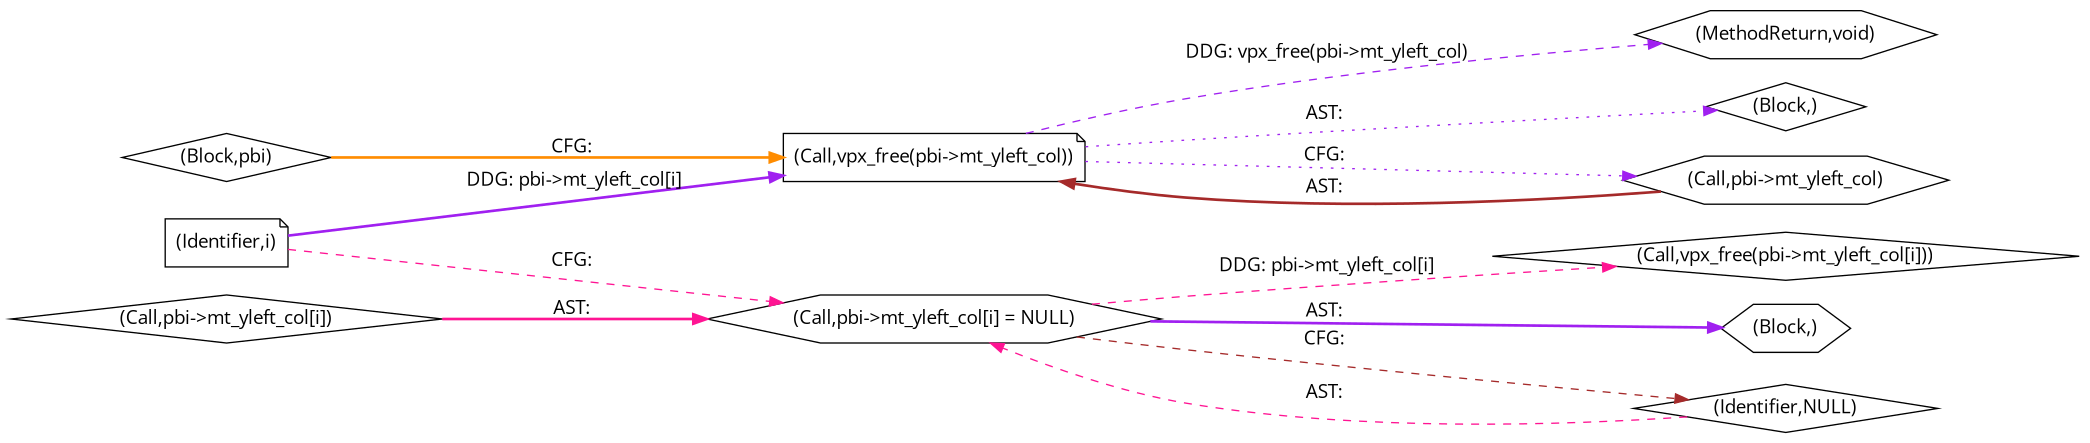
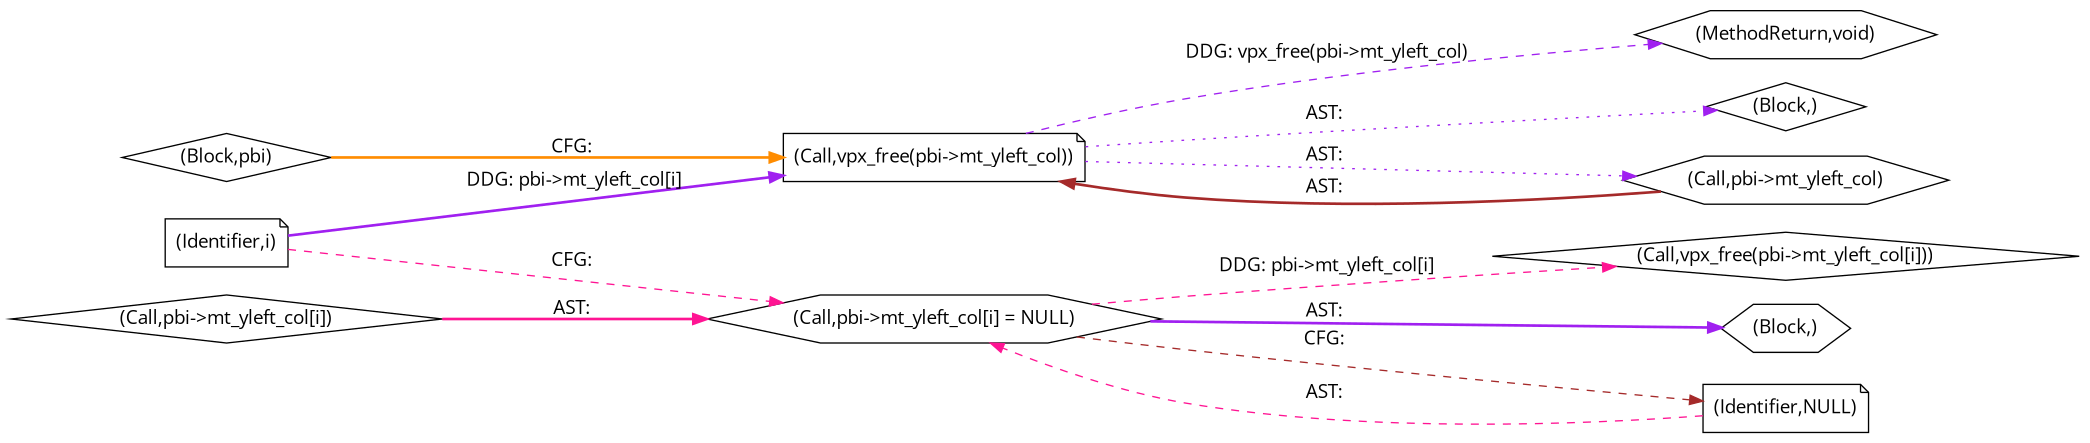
  digraph {
    fontname="Open Sans"
    rankdir=LR
    node [fontname="Open Sans" shape=hexagon]
    edge [color=purple fontname="Open Sans" style=dashed]
    n1 [label="(Call,vpx_free(pbi->mt_yleft_col))" shape=note]
    n2 [label="(MethodReturn,void)"]
    n3 [label="(Block,)" shape=diamond]
    n4 [label="(Call,pbi->mt_yleft_col)"]
    n5 [label="(Call,pbi->mt_yleft_col[i] = NULL)"]
    n6 [label="(Call,vpx_free(pbi->mt_yleft_col[i]))" shape=diamond]
    n7 [label="(Block,)"]
-   n8 [label="(Identifier,NULL)" shape=diamond]
+   n8 [label="(Identifier,NULL)" shape=note]
    n9 [label="(Call,pbi->mt_yleft_col[i])" shape=diamond]
    n10 [label="(Identifier,i)" shape=note]
    n11 [label="(Block,pbi)" shape=diamond]
    n1 -> n2 [label="DDG: vpx_free(pbi->mt_yleft_col)"]
    n1 -> n3 [label="AST: " style=dotted]
-   n1 -> n4 [label="CFG: " style=dotted]
+   n1 -> n4 [label="AST: " style=dotted]
    n4 -> n1 [color=brown label="AST: " style=bold]
    n5 -> n6 [color=deeppink label="DDG: pbi->mt_yleft_col[i]"]
    n5 -> n7 [label="AST: " style=bold]
    n5 -> n8 [color=brown label="CFG: "]
    n8 -> n5 [color=deeppink label="AST: "]
    n9 -> n5 [color=deeppink label="AST: " style=bold]
    n10 -> n1 [label="DDG: pbi->mt_yleft_col[i]" style=bold]
    n10 -> n5 [color=deeppink label="CFG: "]
    n11 -> n1 [color=darkorange label="CFG: " style=bold]
  }
